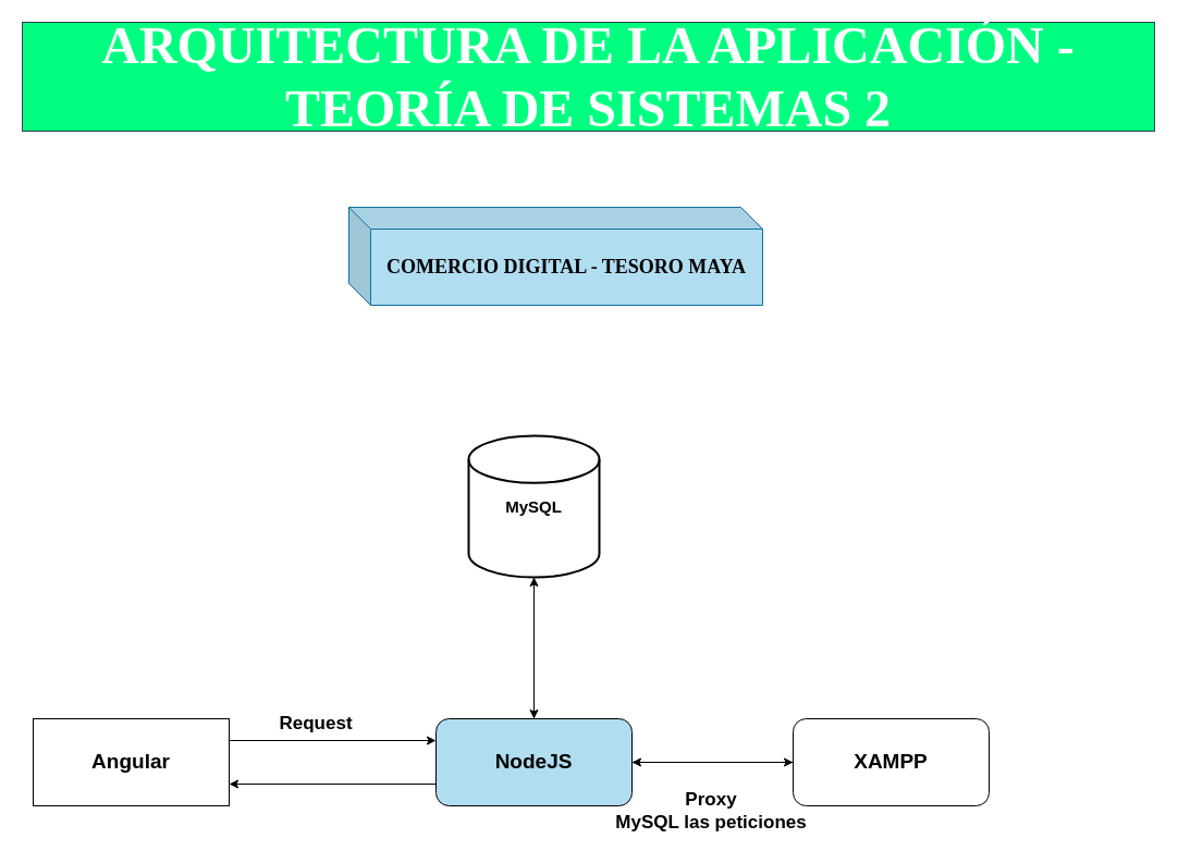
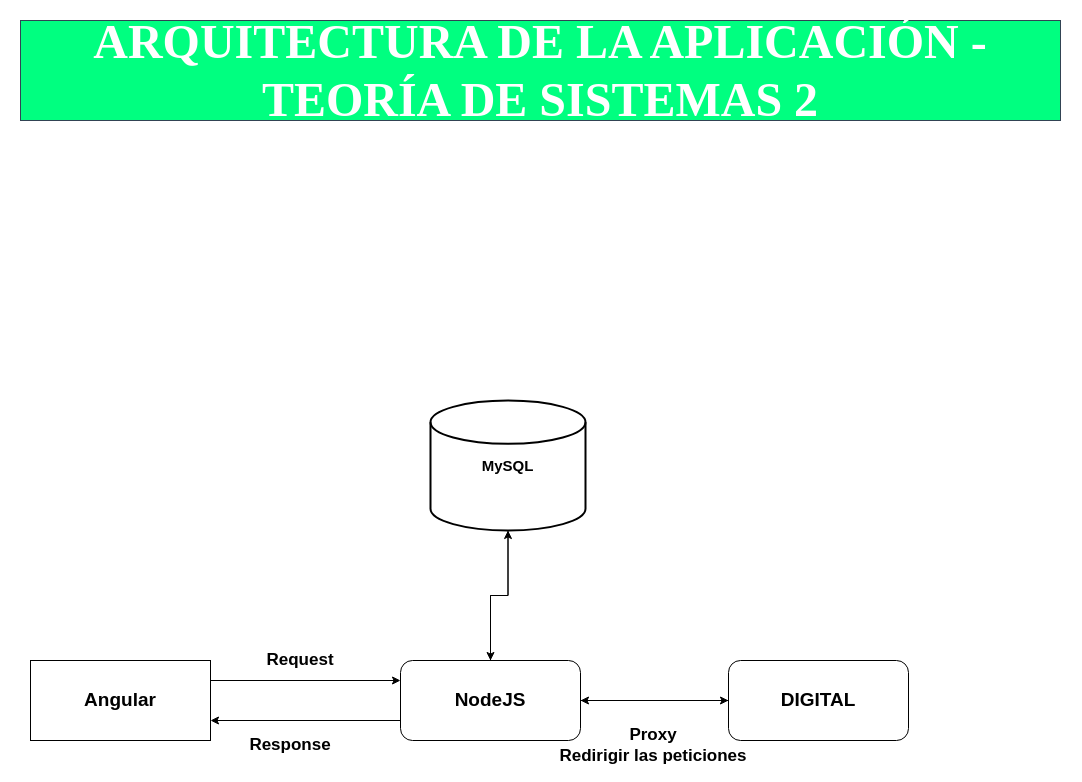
  <mxCell id="0" />
  <mxCell id="1" parent="0" />
  <mxCell id="2" value="&lt;font face=&quot;Comic Sans MS&quot; style=&quot;font-size: 48px;&quot;&gt;&lt;b&gt;ARQUITECTURA DE LA APLICACIÓN - TEORÍA DE SISTEMAS 2&lt;/b&gt;&lt;/font&gt;" style="rounded=0;whiteSpace=wrap;html=1;fillColor=#00FF80;fontColor=#ffffff;strokeColor=#314354;" parent="1" vertex="1"><mxGeometry x="20" y="20" width="1040" height="100" as="geometry" /></mxCell>
- <mxCell id="3" value="COMERCIO DIGITAL - TESORO MAYA" style="shape=cube;whiteSpace=wrap;html=1;boundedLbl=1;backgroundOutline=1;darkOpacity=0.05;darkOpacity2=0.1;fillColor=#b1ddf0;strokeColor=#10739e;fontFamily=Comic Sans MS;fontStyle=1;fontSize=18;" parent="1" vertex="1"><mxGeometry x="320" y="190" width="380" height="90" as="geometry" /></mxCell>
  <mxCell id="4" style="edgeStyle=orthogonalEdgeStyle;rounded=0;orthogonalLoop=1;jettySize=auto;html=1;exitX=1;exitY=0.25;exitDx=0;exitDy=0;entryX=0;entryY=0.25;entryDx=0;entryDy=0;" parent="1" source="5" target="8" edge="1"><mxGeometry relative="1" as="geometry" /></mxCell>
  <mxCell id="5" value="&lt;b&gt;&lt;font style=&quot;font-size: 19px;&quot;&gt;Angular&lt;/font&gt;&lt;/b&gt;" style="whiteSpace=wrap;html=1;rounded=0;" parent="1" vertex="1"><mxGeometry x="30" y="660" width="180" height="80" as="geometry" /></mxCell>
  <mxCell id="6" style="edgeStyle=orthogonalEdgeStyle;rounded=0;orthogonalLoop=1;jettySize=auto;html=1;exitX=0;exitY=0.75;exitDx=0;exitDy=0;entryX=1;entryY=0.75;entryDx=0;entryDy=0;" parent="1" source="8" target="5" edge="1"><mxGeometry relative="1" as="geometry" /></mxCell>
  <mxCell id="7" style="edgeStyle=orthogonalEdgeStyle;rounded=0;orthogonalLoop=1;jettySize=auto;html=1;exitX=1;exitY=0.5;exitDx=0;exitDy=0;entryX=0;entryY=0.5;entryDx=0;entryDy=0;" parent="1" source="8" target="15" edge="1"><mxGeometry relative="1" as="geometry" /></mxCell>
- <mxCell id="8" value="&lt;b&gt;&lt;font style=&quot;font-size: 19px;&quot;&gt;NodeJS&lt;/font&gt;&lt;/b&gt;" style="rounded=1;whiteSpace=wrap;html=1;fillColor=#b1ddf0;" parent="1" vertex="1"><mxGeometry x="400" y="660" width="180" height="80" as="geometry" /></mxCell>
+ <mxCell id="8" value="&lt;b&gt;&lt;font style=&quot;font-size: 19px;&quot;&gt;NodeJS&lt;/font&gt;&lt;/b&gt;" style="rounded=1;whiteSpace=wrap;html=1;" parent="1" vertex="1"><mxGeometry x="400" y="660" width="180" height="80" as="geometry" /></mxCell>
  <mxCell id="9" style="edgeStyle=orthogonalEdgeStyle;rounded=0;orthogonalLoop=1;jettySize=auto;html=1;" parent="1" source="10" target="8" edge="1"><mxGeometry relative="1" as="geometry" /></mxCell>
- <mxCell id="10" value="&lt;b&gt;&lt;font style=&quot;font-size: 15px;&quot;&gt;MySQL&lt;/font&gt;&lt;/b&gt;" style="strokeWidth=2;html=1;shape=mxgraph.flowchart.database;whiteSpace=wrap;" parent="1" vertex="1"><mxGeometry x="430" y="400" width="120" height="130" as="geometry" /></mxCell>
- <mxCell id="11" value="&lt;b&gt;&lt;font style=&quot;font-size: 17px;&quot;&gt;Request&lt;/font&gt;&lt;/b&gt;" style="text;html=1;align=center;verticalAlign=middle;whiteSpace=wrap;rounded=0;" parent="1" vertex="1"><mxGeometry x="260" y="650" width="60" height="30" as="geometry" /></mxCell>
+ <mxCell id="10" value="&lt;b&gt;&lt;font style=&quot;font-size: 15px;&quot;&gt;MySQL&lt;/font&gt;&lt;/b&gt;" style="strokeWidth=2;html=1;shape=mxgraph.flowchart.database;whiteSpace=wrap;" parent="1" vertex="1"><mxGeometry x="430" y="400" width="155" height="130" as="geometry" /></mxCell>
+ <mxCell id="11" value="&lt;b&gt;&lt;font style=&quot;font-size: 17px;&quot;&gt;Request&lt;/font&gt;&lt;/b&gt;" style="text;html=1;align=center;verticalAlign=middle;whiteSpace=wrap;rounded=0;" parent="1" vertex="1"><mxGeometry x="270" y="645" width="60" height="30" as="geometry" /></mxCell>
+ <mxCell id="12" value="&lt;b&gt;&lt;font style=&quot;font-size: 17px;&quot;&gt;Response&lt;/font&gt;&lt;/b&gt;" style="text;html=1;align=center;verticalAlign=middle;whiteSpace=wrap;rounded=0;" parent="1" vertex="1"><mxGeometry x="260" y="730" width="60" height="30" as="geometry" /></mxCell>
  <mxCell id="13" style="edgeStyle=orthogonalEdgeStyle;rounded=0;orthogonalLoop=1;jettySize=auto;html=1;exitX=0.5;exitY=0;exitDx=0;exitDy=0;entryX=0.5;entryY=1;entryDx=0;entryDy=0;entryPerimeter=0;" parent="1" source="8" target="10" edge="1"><mxGeometry relative="1" as="geometry" /></mxCell>
  <mxCell id="14" style="edgeStyle=orthogonalEdgeStyle;rounded=0;orthogonalLoop=1;jettySize=auto;html=1;entryX=1;entryY=0.5;entryDx=0;entryDy=0;" parent="1" source="15" target="8" edge="1"><mxGeometry relative="1" as="geometry" /></mxCell>
- <mxCell id="15" value="&lt;b&gt;&lt;font style=&quot;font-size: 19px;&quot;&gt;XAMPP&lt;/font&gt;&lt;/b&gt;" style="rounded=1;whiteSpace=wrap;html=1;" parent="1" vertex="1"><mxGeometry x="728" y="660" width="180" height="80" as="geometry" /></mxCell>
- <mxCell id="16" value="&lt;span style=&quot;font-size: 17px;&quot;&gt;&lt;b&gt;Proxy&lt;br&gt;MySQL las peticiones&lt;br&gt;&lt;/b&gt;&lt;/span&gt;" style="text;html=1;align=center;verticalAlign=middle;whiteSpace=wrap;rounded=0;" parent="1" vertex="1"><mxGeometry x="550" y="730" width="206" height="30" as="geometry" /></mxCell>
+ <mxCell id="15" value="&lt;b&gt;&lt;font style=&quot;font-size: 19px;&quot;&gt;DIGITAL&lt;/font&gt;&lt;/b&gt;" style="rounded=1;whiteSpace=wrap;html=1;" parent="1" vertex="1"><mxGeometry x="728" y="660" width="180" height="80" as="geometry" /></mxCell>
+ <mxCell id="16" value="&lt;span style=&quot;font-size: 17px;&quot;&gt;&lt;b&gt;Proxy&lt;br&gt;Redirigir las peticiones&lt;br&gt;&lt;/b&gt;&lt;/span&gt;" style="text;html=1;align=center;verticalAlign=middle;whiteSpace=wrap;rounded=0;" parent="1" vertex="1"><mxGeometry x="550" y="730" width="206" height="30" as="geometry" /></mxCell>
